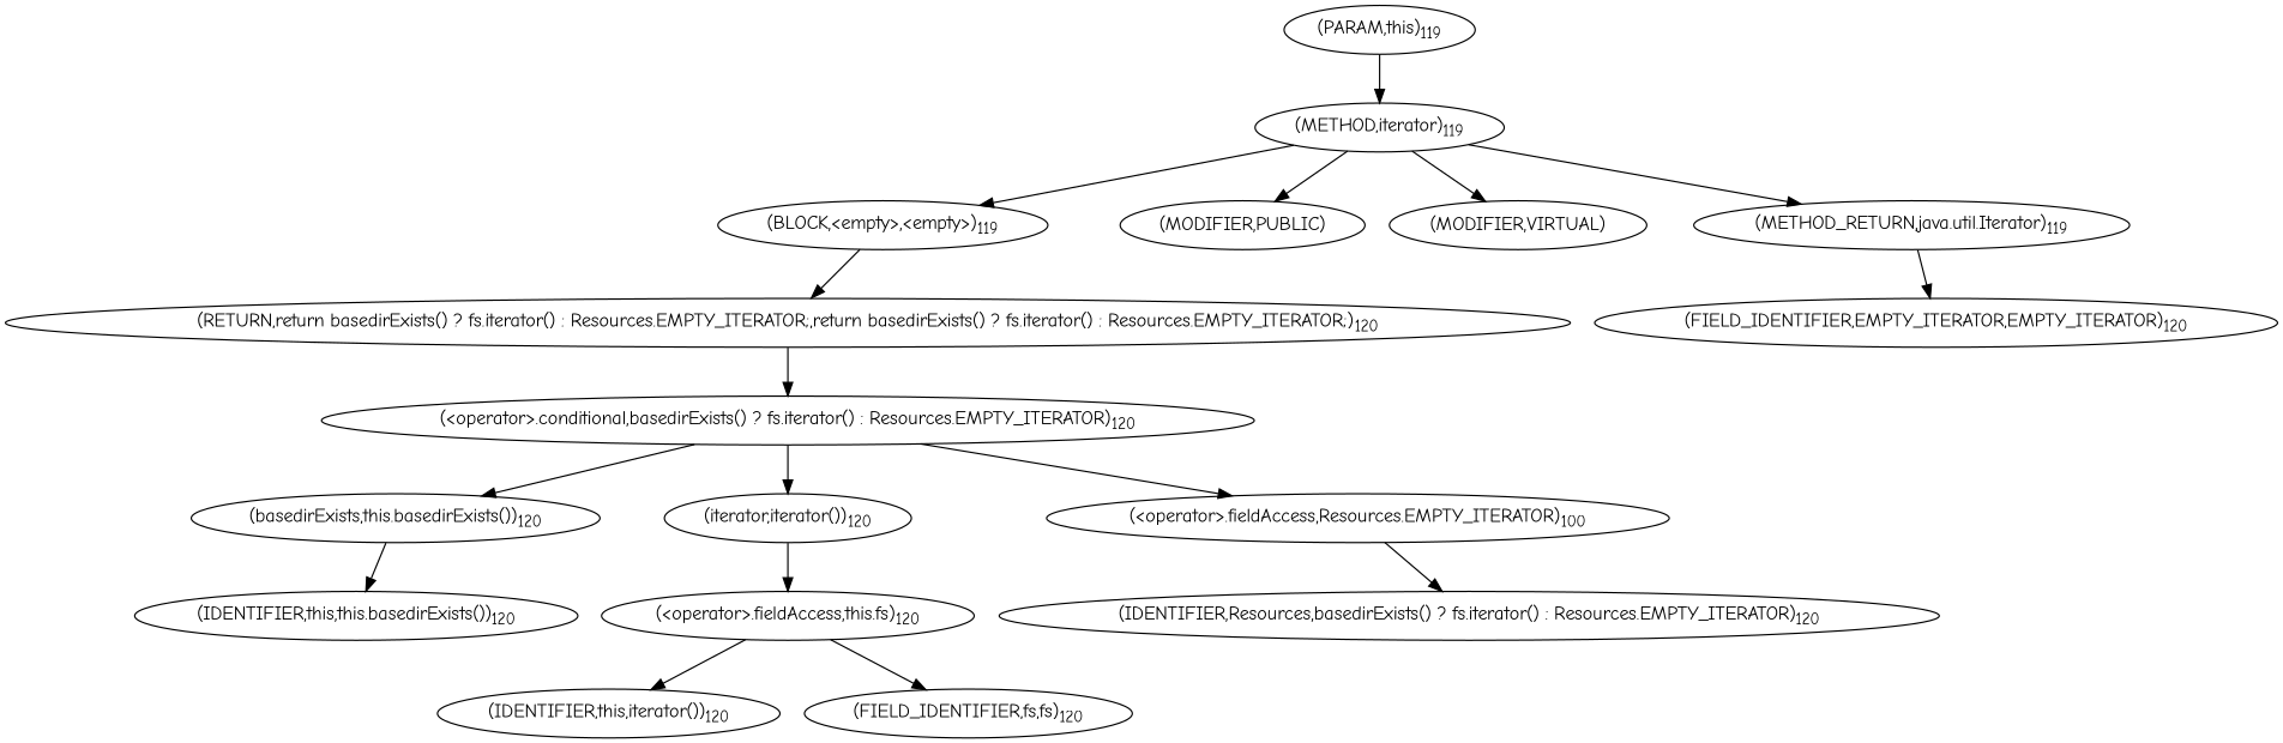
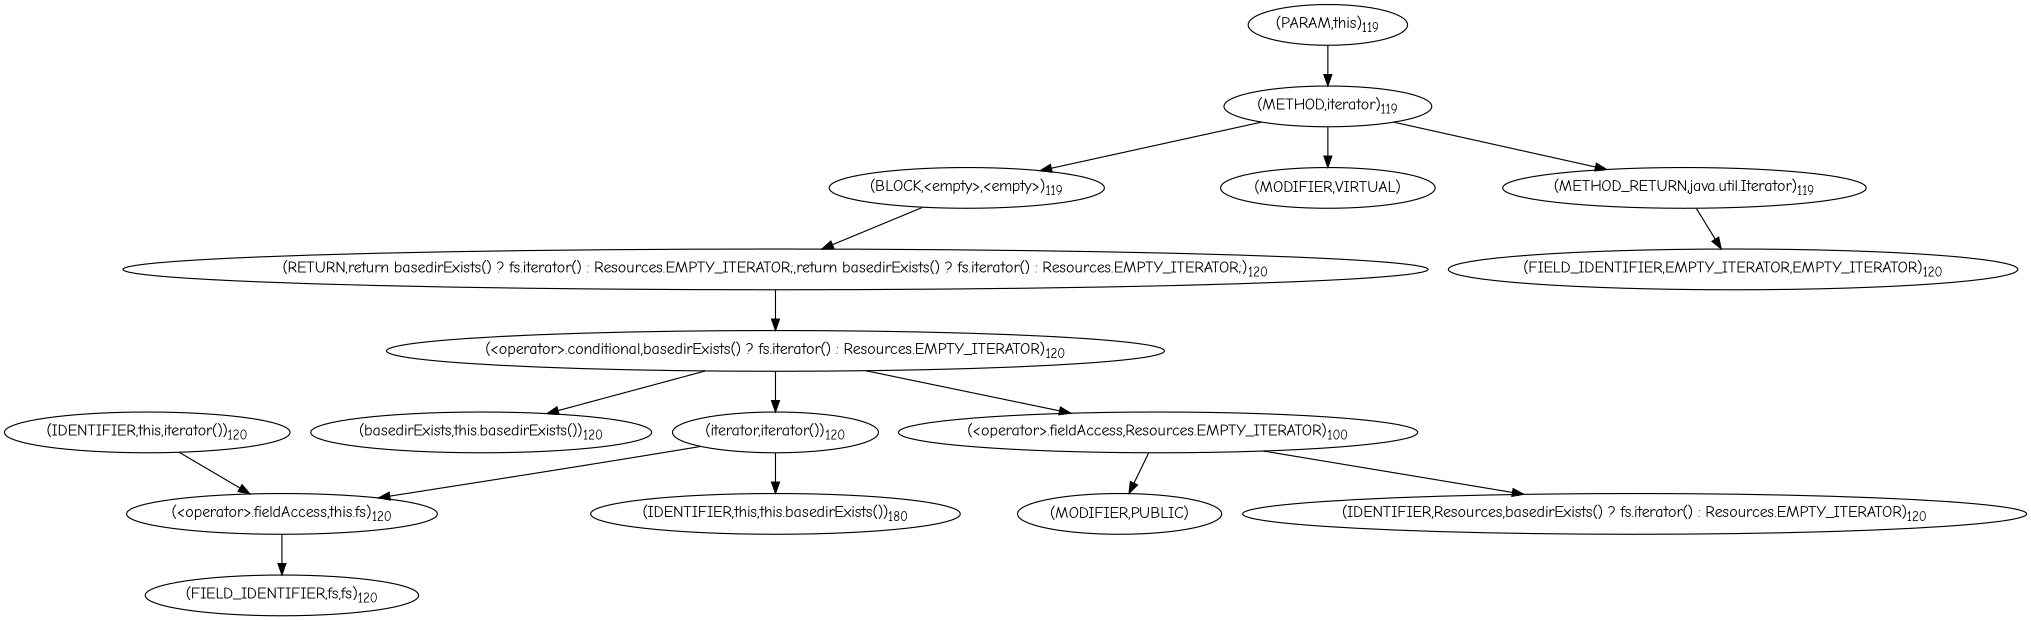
  digraph {
    fontname="Comic Neue"
    node [fontname="Comic Neue"]
    edge [fontname="Comic Neue"]
    n1 [label=<(METHOD,iterator)<SUB>119</SUB>>]
    n2 [label=<(BLOCK,&lt;empty&gt;,&lt;empty&gt;)<SUB>119</SUB>>]
    n3 [label=<(MODIFIER,PUBLIC)>]
    n4 [label=<(MODIFIER,VIRTUAL)>]
    n5 [label=<(METHOD_RETURN,java.util.Iterator)<SUB>119</SUB>>]
    n6 [label=<(PARAM,this)<SUB>119</SUB>>]
    n7 [label=<(RETURN,return basedirExists() ? fs.iterator() : Resources.EMPTY_ITERATOR;,return basedirExists() ? fs.iterator() : Resources.EMPTY_ITERATOR;)<SUB>120</SUB>>]
    n8 [label=<(FIELD_IDENTIFIER,EMPTY_ITERATOR,EMPTY_ITERATOR)<SUB>120</SUB>>]
    n9 [label=<(&lt;operator&gt;.conditional,basedirExists() ? fs.iterator() : Resources.EMPTY_ITERATOR)<SUB>120</SUB>>]
    n10 [label=<(basedirExists,this.basedirExists())<SUB>120</SUB>>]
    n11 [label=<(iterator,iterator())<SUB>120</SUB>>]
    n12 [label=<(&lt;operator&gt;.fieldAccess,Resources.EMPTY_ITERATOR)<SUB>100</SUB>>]
-   n13 [label=<(IDENTIFIER,this,this.basedirExists())<SUB>120</SUB>>]
+   n13 [label=<(IDENTIFIER,this,this.basedirExists())<SUB>180</SUB>>]
    n14 [label=<(&lt;operator&gt;.fieldAccess,this.fs)<SUB>120</SUB>>]
    n15 [label=<(IDENTIFIER,Resources,basedirExists() ? fs.iterator() : Resources.EMPTY_ITERATOR)<SUB>120</SUB>>]
    n16 [label=<(IDENTIFIER,this,iterator())<SUB>120</SUB>>]
    n17 [label=<(FIELD_IDENTIFIER,fs,fs)<SUB>120</SUB>>]
    n1 -> n2
-   n1 -> n3
+   n12 -> n3
    n1 -> n4
    n1 -> n5
    n2 -> n7
    n5 -> n8
    n6 -> n1
    n7 -> n9
    n9 -> n10
    n9 -> n11
    n9 -> n12
-   n10 -> n13
+   n11 -> n13
    n11 -> n14
    n12 -> n15
-   n14 -> n16
+   n16 -> n14
    n14 -> n17
  }
